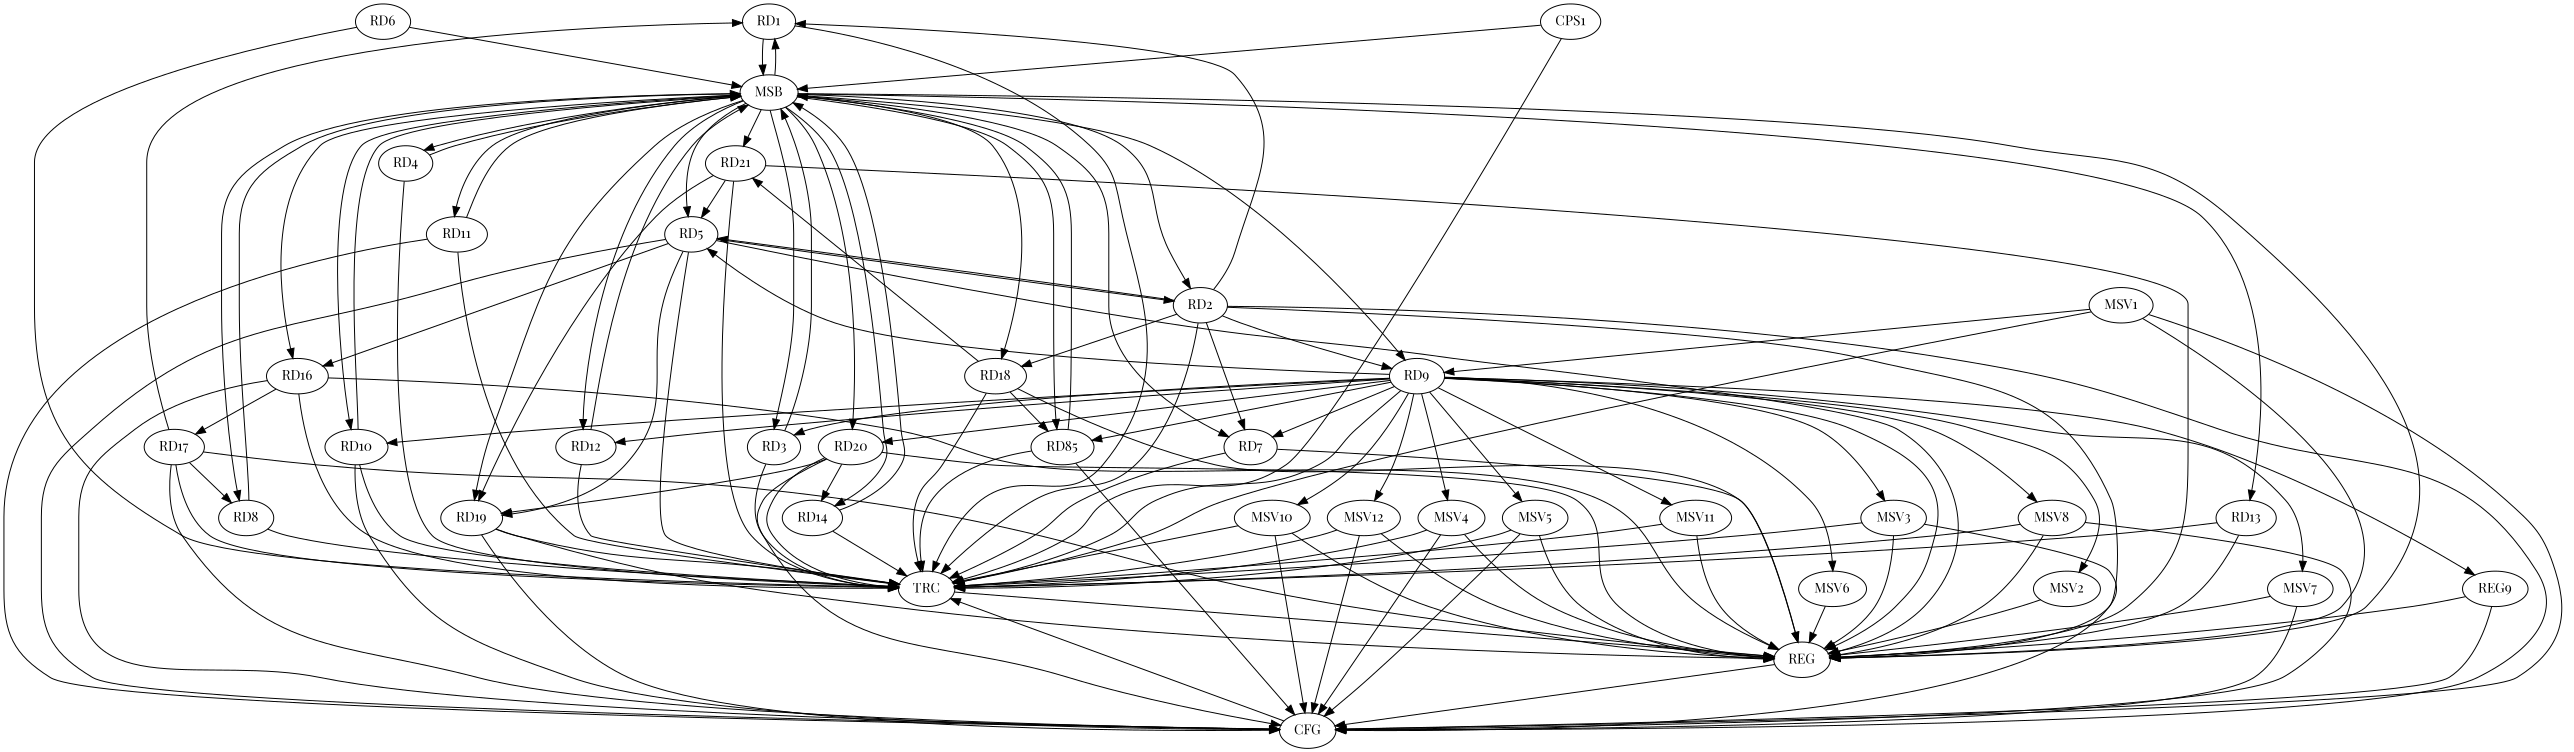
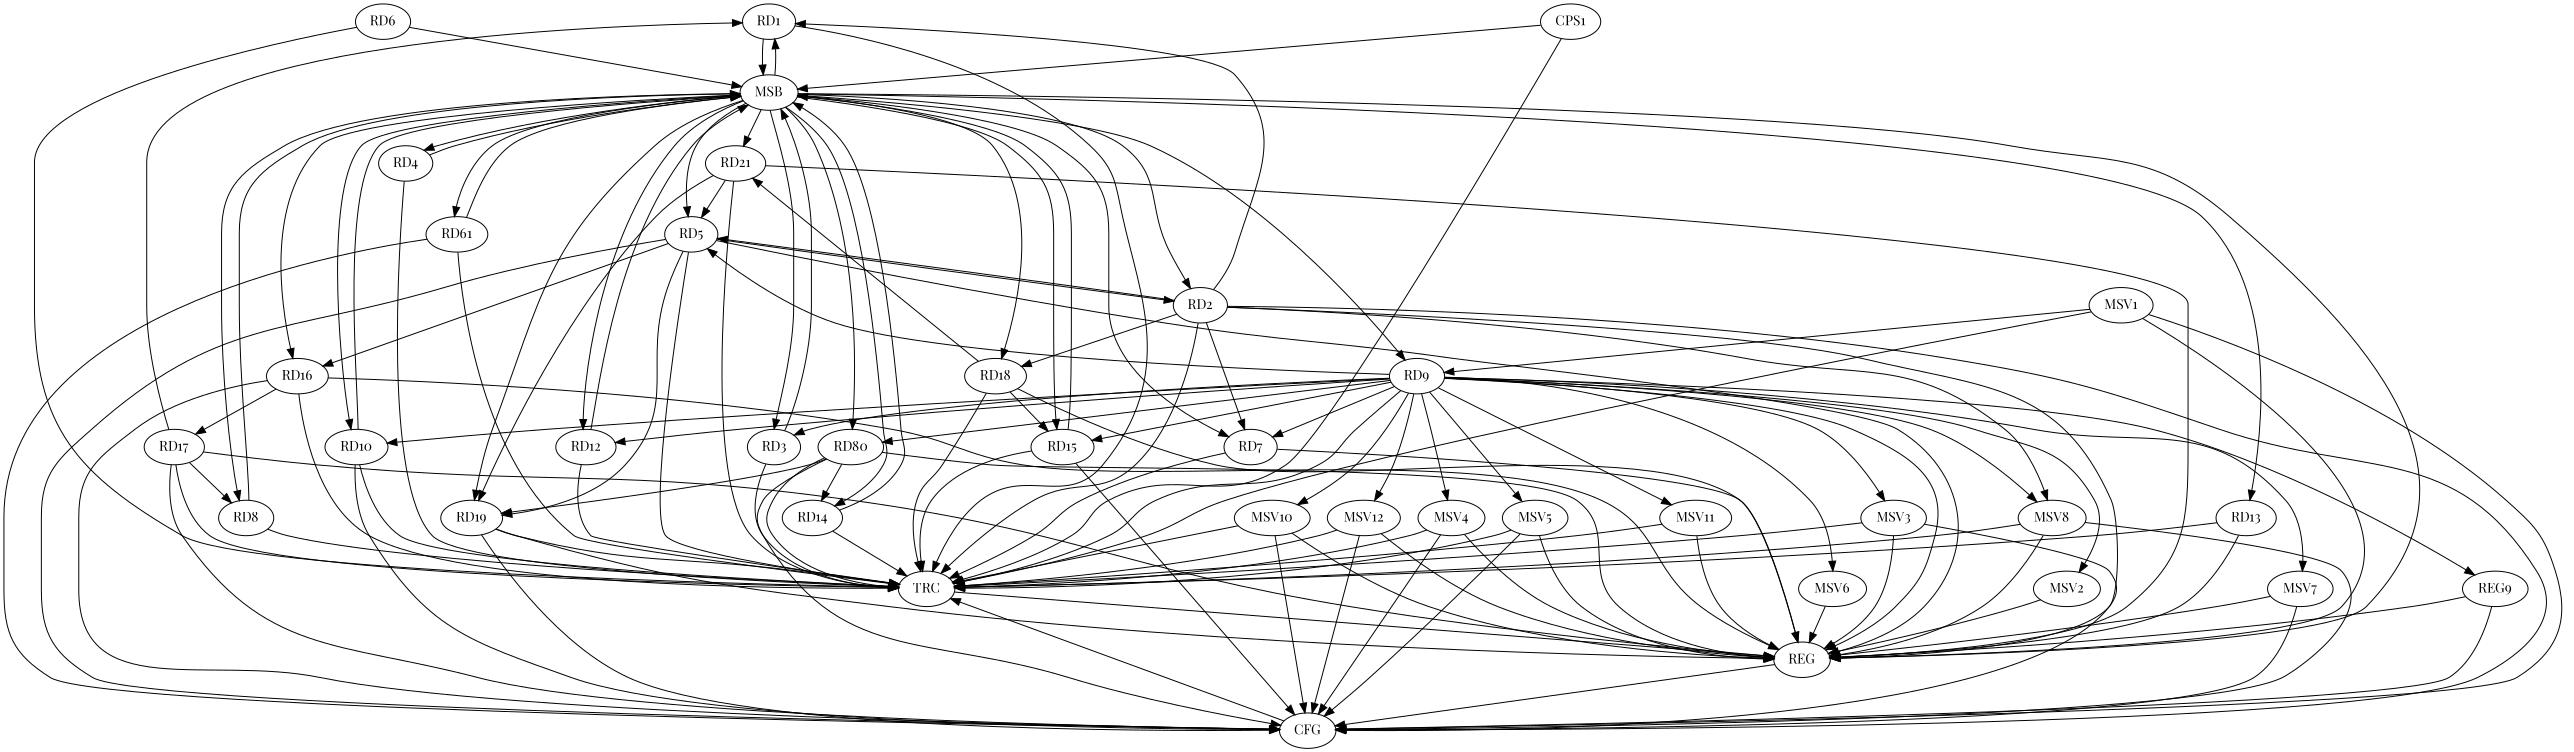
  strict digraph {
    fontname="Playfair Display"
    node [fontname="Playfair Display"]
    edge [fontname="Playfair Display"]
    n1 [label=RD1]
    n2 [label=MSB]
    n3 [label=TRC]
    n4 [label=RD2]
    n5 [label=RD5]
    n6 [label=RD7]
    n7 [label=RD9]
    n8 [label=RD18]
    n9 [label=REG]
    n10 [label=RD3]
    n11 [label=RD4]
    n12 [label=RD16]
    n13 [label=RD19]
    n14 [label=RD8]
    n15 [label=RD10]
    n16 [label=RD12]
-   n17 [label=RD85]
-   n18 [label=RD20]
-   n19 [label=RD11]
+   n17 [label=RD15]
+   n18 [label=RD80]
+   n19 [label=RD61]
    n20 [label=RD13]
    n21 [label=RD14]
    n22 [label=RD21]
    n23 [label=CFG]
    n24 [label=MSV2]
    n25 [label=MSV3]
    n26 [label=MSV4]
    n27 [label=MSV5]
    n28 [label=MSV6]
    n29 [label=MSV7]
    n30 [label=MSV8]
    n31 [label=REG9]
    n32 [label=MSV10]
    n33 [label=MSV11]
    n34 [label=MSV12]
    n35 [label=RD17]
    n36 [label=RD6]
    n37 [label=MSV1]
    n38 [label=CPS1]
    n1 -> n2
    n1 -> n3
    n2 -> n1
    n2 -> n4
    n2 -> n5
    n2 -> n6
    n2 -> n7
    n2 -> n8
    n2 -> n9
    n2 -> n10
    n2 -> n11
    n2 -> n12
    n2 -> n13
    n2 -> n14
    n2 -> n15
    n2 -> n16
    n2 -> n17
    n2 -> n18
    n2 -> n19
    n2 -> n20
    n2 -> n21
    n2 -> n22
    n3 -> n9
    n4 -> n1
    n4 -> n3
    n4 -> n5
    n4 -> n6
-   n4 -> n7
+   n4 -> n30
    n4 -> n8
    n4 -> n9
    n4 -> n23
    n5 -> n3
    n5 -> n4
    n5 -> n9
    n5 -> n12
    n5 -> n13
    n5 -> n23
    n6 -> n3
    n6 -> n9
    n7 -> n3
    n7 -> n5
    n7 -> n6
    n7 -> n9
    n7 -> n10
    n7 -> n15
    n7 -> n16
    n7 -> n17
    n7 -> n18
    n7 -> n24
    n7 -> n25
    n7 -> n26
    n7 -> n27
    n7 -> n28
    n7 -> n29
    n7 -> n30
    n7 -> n31
    n7 -> n32
    n7 -> n33
    n7 -> n34
    n8 -> n3
    n8 -> n9
    n8 -> n17
    n8 -> n22
    n9 -> n23
    n10 -> n2
    n10 -> n3
    n11 -> n2
    n11 -> n3
    n12 -> n3
    n12 -> n9
    n12 -> n23
    n12 -> n35
    n13 -> n3
    n13 -> n9
    n13 -> n23
    n14 -> n2
    n14 -> n3
    n15 -> n2
    n15 -> n3
    n15 -> n23
    n16 -> n2
    n16 -> n3
    n17 -> n2
    n17 -> n3
    n17 -> n23
    n18 -> n3
    n18 -> n9
    n18 -> n13
    n18 -> n21
    n18 -> n23
    n19 -> n2
    n19 -> n3
    n19 -> n23
    n20 -> n3
    n20 -> n9
    n21 -> n2
    n21 -> n3
    n22 -> n3
    n22 -> n5
    n22 -> n9
    n22 -> n13
    n23 -> n3
    n24 -> n9
    n25 -> n3
    n25 -> n9
    n25 -> n23
    n26 -> n3
    n26 -> n9
    n26 -> n23
    n27 -> n3
    n27 -> n9
    n27 -> n23
    n28 -> n9
    n29 -> n9
    n29 -> n23
    n30 -> n3
    n30 -> n9
    n30 -> n23
    n31 -> n9
    n31 -> n23
    n32 -> n3
    n32 -> n9
    n32 -> n23
    n33 -> n3
    n33 -> n9
    n34 -> n3
    n34 -> n9
    n34 -> n23
    n35 -> n1
    n35 -> n3
    n35 -> n9
    n35 -> n14
    n35 -> n23
    n36 -> n2
    n36 -> n3
    n37 -> n3
    n37 -> n7
    n37 -> n9
    n37 -> n23
    n38 -> n2
    n38 -> n3
  }
